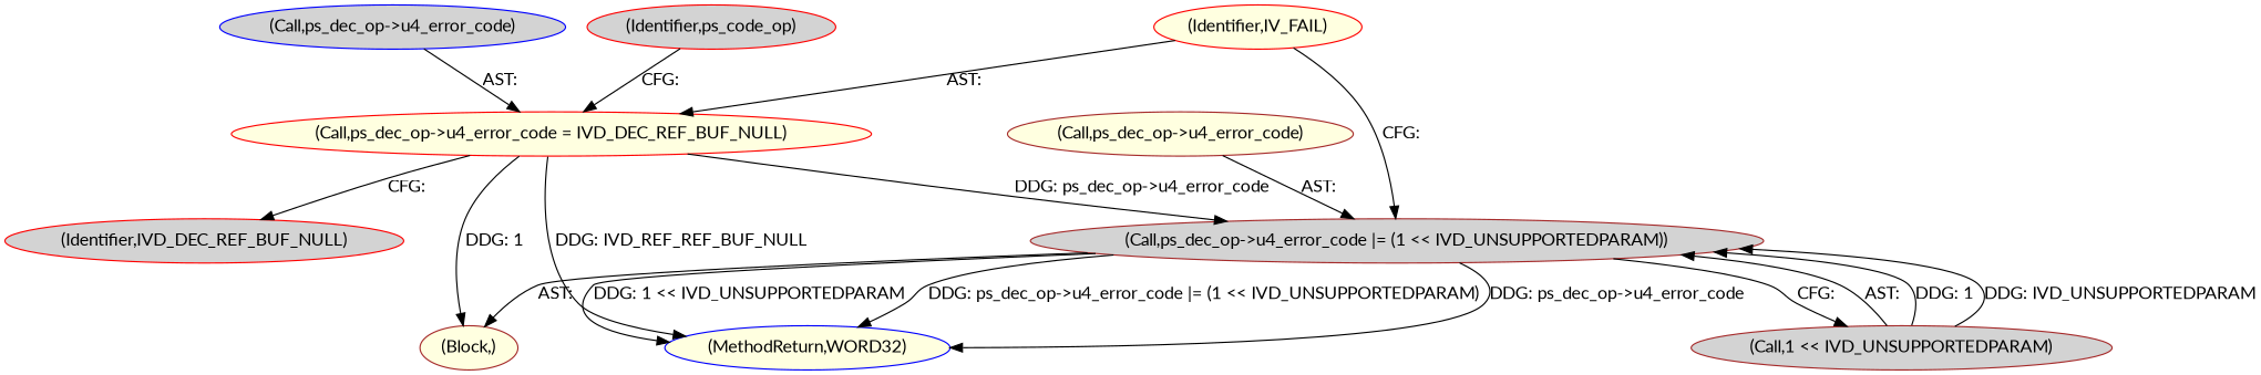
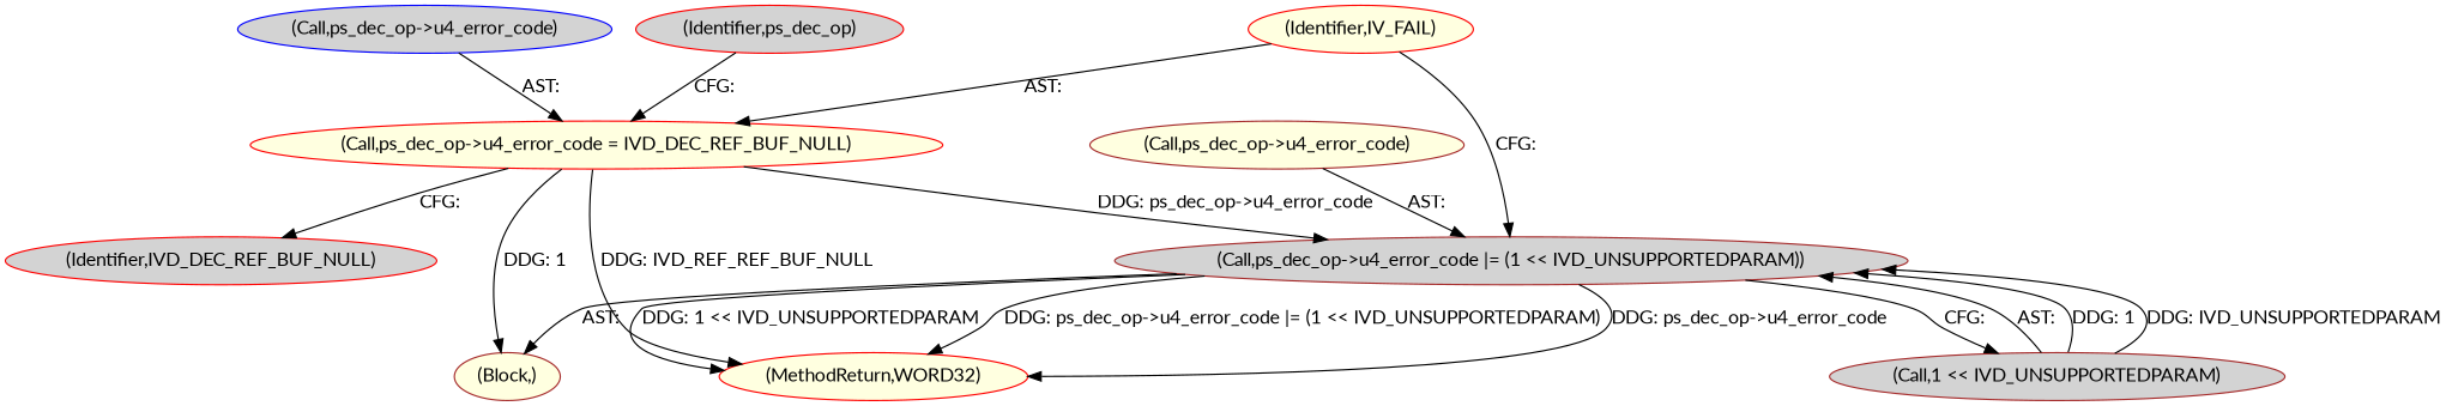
  digraph {
    fontname=Lato
    node [color=red fillcolor=lightyellow fontname=Lato style=filled]
    edge [fontname=Lato]
    n1 [label="(Call,ps_dec_op->u4_error_code = IVD_DEC_REF_BUF_NULL)"]
    n2 [color=brown fillcolor=lightgrey label="(Call,ps_dec_op->u4_error_code |= (1 << IVD_UNSUPPORTEDPARAM))"]
    n3 [color=brown label="(Block,)"]
-   n4 [color=blue label="(MethodReturn,WORD32)"]
+   n4 [label="(MethodReturn,WORD32)"]
    n5 [fillcolor=lightgrey label="(Identifier,IVD_DEC_REF_BUF_NULL)"]
    n6 [color=brown fillcolor=lightgrey label="(Call,1 << IVD_UNSUPPORTEDPARAM)"]
    n7 [color=blue fillcolor=lightgrey label="(Call,ps_dec_op->u4_error_code)"]
    n8 [color=brown label="(Call,ps_dec_op->u4_error_code)"]
-   n9 [fillcolor=lightgrey label="(Identifier,ps_code_op)"]
+   n9 [fillcolor=lightgrey label="(Identifier,ps_dec_op)"]
    n10 [label="(Identifier,IV_FAIL)"]
    n1 -> n2 [label="DDG: ps_dec_op->u4_error_code"]
    n1 -> n3 [label="DDG: 1"]
    n1 -> n4 [label="DDG: IVD_REF_REF_BUF_NULL"]
    n1 -> n5 [label="CFG: "]
    n2 -> n3 [label="AST: "]
    n2 -> n4 [label="DDG: ps_dec_op->u4_error_code"]
    n2 -> n4 [label="DDG: 1 << IVD_UNSUPPORTEDPARAM"]
    n2 -> n4 [label="DDG: ps_dec_op->u4_error_code |= (1 << IVD_UNSUPPORTEDPARAM)"]
    n2 -> n6 [label="CFG: "]
    n6 -> n2 [label="AST: "]
    n6 -> n2 [label="DDG: 1"]
    n6 -> n2 [label="DDG: IVD_UNSUPPORTEDPARAM"]
    n7 -> n1 [label="AST: "]
    n8 -> n2 [label="AST: "]
    n9 -> n1 [label="CFG: "]
    n10 -> n1 [label="AST: "]
    n10 -> n2 [label="CFG: "]
  }
